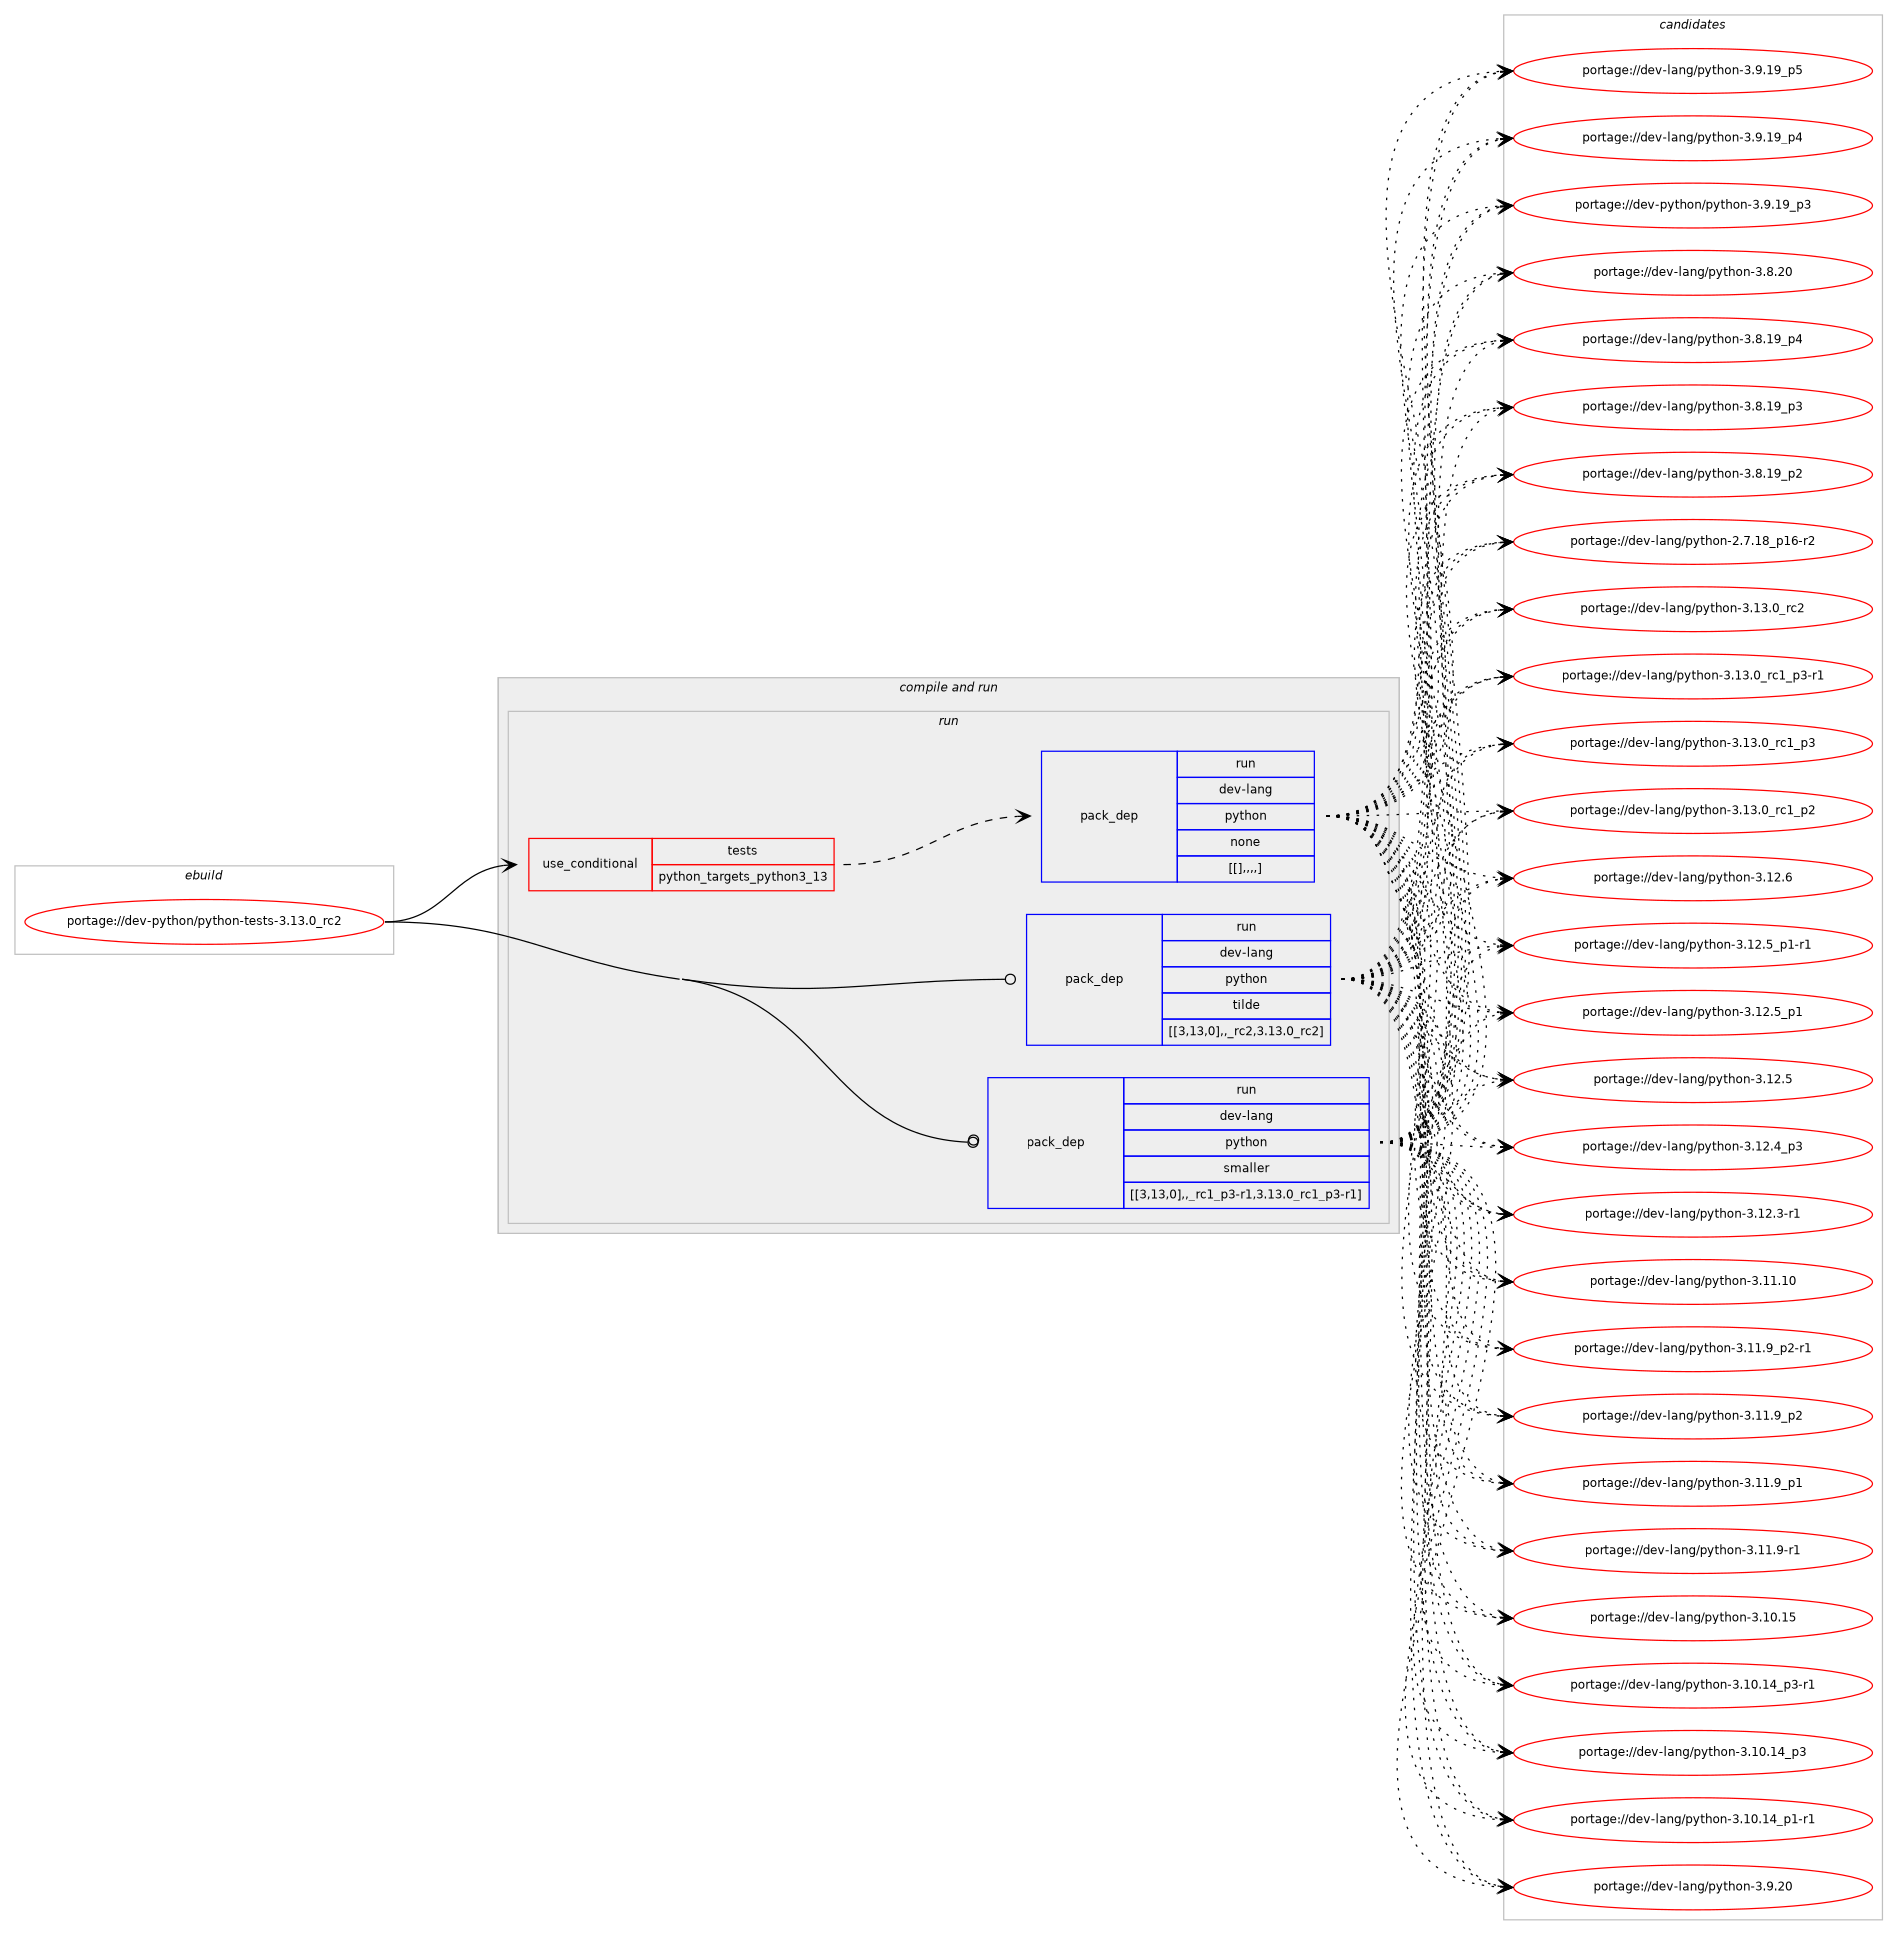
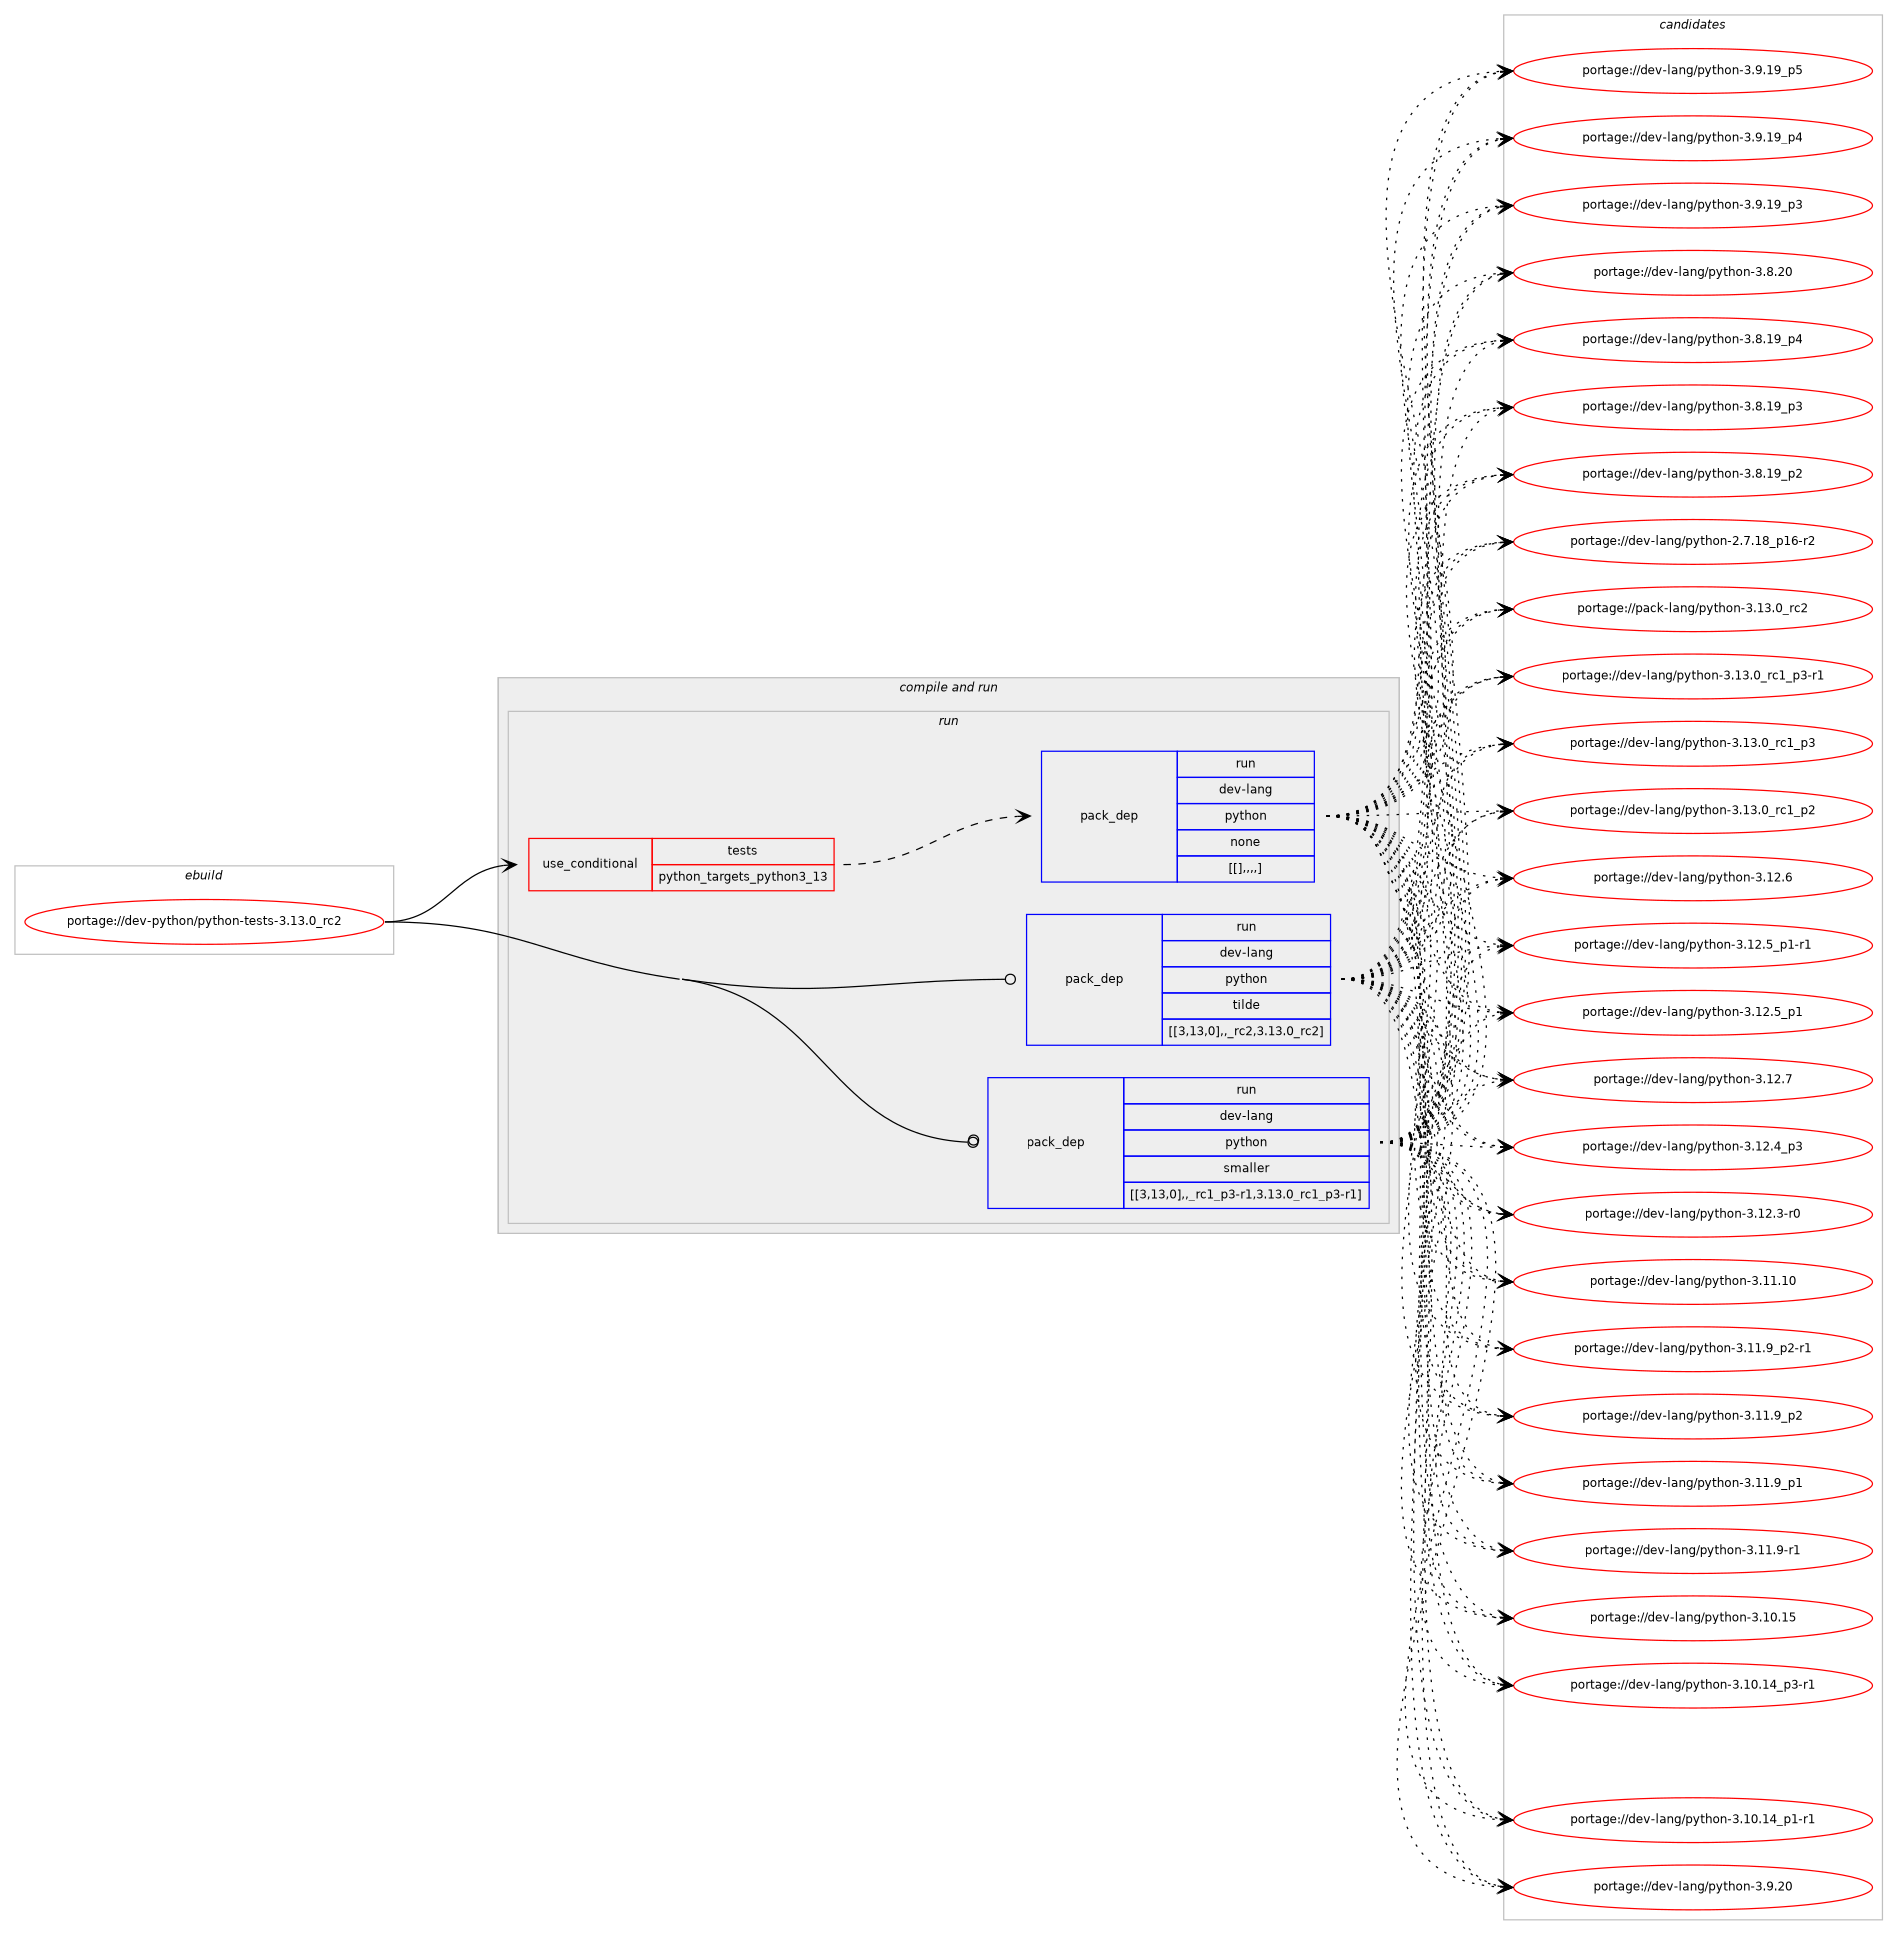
  digraph {
    compound=true
    concentrate=true
    fontname=Helvetica
    fontsize=10
    newrank=true
    rankdir=LR
    ranksep=1.5
    node [color=red fontname=Helvetica fontsize=10]
    edge [arrowhead=vee headport=w style=dotted tailport=e weight=100]
    n1 [label="portage://dev-python/python-tests-3.13.0_rc2" width=4]
    n2 [color=blue label=<<TABLE BORDER="0" CELLBORDER="1" CELLSPACING="0" CELLPADDING="4" WIDTH="220"><TR><TD ROWSPAN="6" CELLPADDING="30">pack_dep</TD></TR><TR><TD WIDTH="110">run</TD></TR><TR><TD>dev-lang</TD></TR><TR><TD>python</TD></TR><TR><TD>none</TD></TR><TR><TD>[[],,,,]</TD></TR></TABLE>> shape=none]
    n3 [label=<<TABLE BORDER="0" CELLBORDER="1" CELLSPACING="0" CELLPADDING="4"><TR><TD ROWSPAN="3" CELLPADDING="10">use_conditional</TD></TR><TR><TD>tests</TD></TR><TR><TD>python_targets_python3_13</TD></TR></TABLE>> shape=none]
    n4 [color=blue label=<<TABLE BORDER="0" CELLBORDER="1" CELLSPACING="0" CELLPADDING="4" WIDTH="220"><TR><TD ROWSPAN="6" CELLPADDING="30">pack_dep</TD></TR><TR><TD WIDTH="110">run</TD></TR><TR><TD>dev-lang</TD></TR><TR><TD>python</TD></TR><TR><TD>tilde</TD></TR><TR><TD>[[3,13,0],,_rc2,3.13.0_rc2]</TD></TR></TABLE>> shape=none]
    n5 [color=blue label=<<TABLE BORDER="0" CELLBORDER="1" CELLSPACING="0" CELLPADDING="4" WIDTH="220"><TR><TD ROWSPAN="6" CELLPADDING="30">pack_dep</TD></TR><TR><TD WIDTH="110">run</TD></TR><TR><TD>dev-lang</TD></TR><TR><TD>python</TD></TR><TR><TD>smaller</TD></TR><TR><TD>[[3,13,0],,_rc1_p3-r1,3.13.0_rc1_p3-r1]</TD></TR></TABLE>> shape=none]
-   n6 [label="portage://dev-lang/python-3.13.0_rc2" width=4]
+   n6 [label="portage://pack-lang/python-3.13.0_rc2" width=4]
    n7 [label="portage://dev-lang/python-3.13.0_rc1_p3-r1" width=4]
    n8 [label="portage://dev-lang/python-3.13.0_rc1_p3" width=4]
    n9 [label="portage://dev-lang/python-3.13.0_rc1_p2" width=4]
    n10 [label="portage://dev-lang/python-3.12.6" width=4]
    n11 [label="portage://dev-lang/python-3.12.5_p1-r1" width=4]
    n12 [label="portage://dev-lang/python-3.12.5_p1" width=4]
-   n13 [label="portage://dev-lang/python-3.12.5" width=4]
+   n13 [label="portage://dev-lang/python-3.12.7" width=4]
    n14 [label="portage://dev-lang/python-3.12.4_p3" width=4]
-   n15 [label="portage://dev-lang/python-3.12.3-r1" width=4]
+   n15 [label="portage://dev-lang/python-3.12.3-r0" width=4]
    n16 [label="portage://dev-lang/python-3.11.10" width=4]
    n17 [label="portage://dev-lang/python-3.11.9_p2-r1" width=4]
    n18 [label="portage://dev-lang/python-3.11.9_p2" width=4]
    n19 [label="portage://dev-lang/python-3.11.9_p1" width=4]
    n20 [label="portage://dev-lang/python-3.11.9-r1" width=4]
    n21 [label="portage://dev-lang/python-3.10.15" width=4]
    n22 [label="portage://dev-lang/python-3.10.14_p3-r1" width=4]
-   n23 [label="portage://dev-lang/python-3.10.14_p3" width=4]
    n24 [label="portage://dev-lang/python-3.10.14_p1-r1" width=4]
    n25 [label="portage://dev-lang/python-3.9.20" width=4]
    n26 [label="portage://dev-lang/python-3.9.19_p5" width=4]
    n27 [label="portage://dev-lang/python-3.9.19_p4" width=4]
-   n28 [label="portage://dev-python/python-3.9.19_p3" width=4]
+   n28 [label="portage://dev-lang/python-3.9.19_p3" width=4]
    n29 [label="portage://dev-lang/python-3.8.20" width=4]
    n30 [label="portage://dev-lang/python-3.8.19_p4" width=4]
    n31 [label="portage://dev-lang/python-3.8.19_p3" width=4]
    n32 [label="portage://dev-lang/python-3.8.19_p2" width=4]
    n33 [label="portage://dev-lang/python-2.7.18_p16-r2" width=4]
    subgraph cluster_1 {
      color=gray
      label=<<i>ebuild</i>>
      n1
    }
    subgraph cluster_2 {
      color=gray
      label=<<i>dependencies</i>>
      subgraph cluster_3 {
        color=gray
        fillcolor="#eeeeee"
        label=<<i>compile</i>>
        style=filled
      }
      subgraph cluster_4 {
        color=gray
        fillcolor="#eeeeee"
        label=<<i>compile and run</i>>
        style=filled
      }
      subgraph cluster_5 {
        color=gray
        fillcolor="#eeeeee"
        label=<<i>run</i>>
        style=filled
        subgraph sub_6 {
          color=gray
          fillcolor="#eeeeee"
          label=<<i>run</i>>
          style=filled
          n3
          subgraph sub_7 {
            color=gray
            fillcolor="#eeeeee"
            label=<<i>run</i>>
            style=filled
            n2
          }
        }
        subgraph sub_8 {
          color=gray
          fillcolor="#eeeeee"
          label=<<i>run</i>>
          style=filled
          n4
        }
        subgraph sub_9 {
          color=gray
          fillcolor="#eeeeee"
          label=<<i>run</i>>
          style=filled
          n5
        }
      }
    }
    subgraph cluster_10 {
      color=gray
      label=<<i>candidates</i>>
      rank=same
      subgraph sub_11 {
        color=black
        label=<<i>candidates</i>>
        nodesep=1
        rank=same
        n6
        n7
        n8
        n9
        n10
        n11
        n12
        n13
        n14
        n15
        n16
        n17
        n18
        n19
        n20
        n21
        n22
-       n23
        n24
        n25
        n26
        n27
        n28
        n29
        n30
        n31
        n32
        n33
      }
      subgraph sub_12 {
        color=black
        label=<<i>candidates</i>>
        nodesep=1
        rank=same
        n6
        n7
        n8
        n9
        n10
        n11
        n12
        n13
        n14
        n15
        n16
        n17
        n18
        n19
        n20
        n21
        n22
-       n23
        n24
        n25
        n26
        n27
        n28
        n29
        n30
        n31
        n32
        n33
      }
      subgraph sub_13 {
        color=black
        label=<<i>candidates</i>>
        nodesep=1
        rank=same
        n6
        n7
        n8
        n9
        n10
        n11
        n12
        n13
        n14
        n15
        n16
        n17
        n18
        n19
        n20
        n21
        n22
-       n23
        n24
        n25
        n26
        n27
        n28
        n29
        n30
        n31
        n32
        n33
      }
    }
    n1 -> n3 [style=solid weight=20]
    n1 -> n4 [arrowhead=odot style=solid weight=20]
    n1 -> n5 [arrowhead=odot style=solid weight=20]
    n2 -> n6
    n2 -> n7
    n2 -> n8
    n2 -> n9
    n2 -> n10
    n2 -> n11
    n2 -> n12
    n2 -> n13
    n2 -> n14
    n2 -> n15
    n2 -> n16
    n2 -> n17
    n2 -> n18
    n2 -> n19
    n2 -> n20
    n2 -> n21
    n2 -> n22
-   n2 -> n23
    n2 -> n24
    n2 -> n25
    n2 -> n26
    n2 -> n27
    n2 -> n28
    n2 -> n29
    n2 -> n30
    n2 -> n31
    n2 -> n32
    n2 -> n33
    n3 -> n2 [style=dashed weight=20]
    n4 -> n6
    n4 -> n7
    n4 -> n8
    n4 -> n9
    n4 -> n10
    n4 -> n11
    n4 -> n12
    n4 -> n13
    n4 -> n14
    n4 -> n15
    n4 -> n16
    n4 -> n17
    n4 -> n18
    n4 -> n19
    n4 -> n20
    n4 -> n21
    n4 -> n22
-   n4 -> n23
    n4 -> n24
    n4 -> n25
    n4 -> n26
    n4 -> n27
    n4 -> n28
    n4 -> n29
    n4 -> n30
    n4 -> n31
    n4 -> n32
    n4 -> n33
    n5 -> n6
    n5 -> n7
    n5 -> n8
    n5 -> n9
    n5 -> n10
    n5 -> n11
    n5 -> n12
    n5 -> n13
    n5 -> n14
    n5 -> n15
    n5 -> n16
    n5 -> n17
    n5 -> n18
    n5 -> n19
    n5 -> n20
    n5 -> n21
    n5 -> n22
-   n5 -> n23
    n5 -> n24
    n5 -> n25
    n5 -> n26
    n5 -> n27
    n5 -> n28
    n5 -> n29
    n5 -> n30
    n5 -> n31
    n5 -> n32
    n5 -> n33
  }
